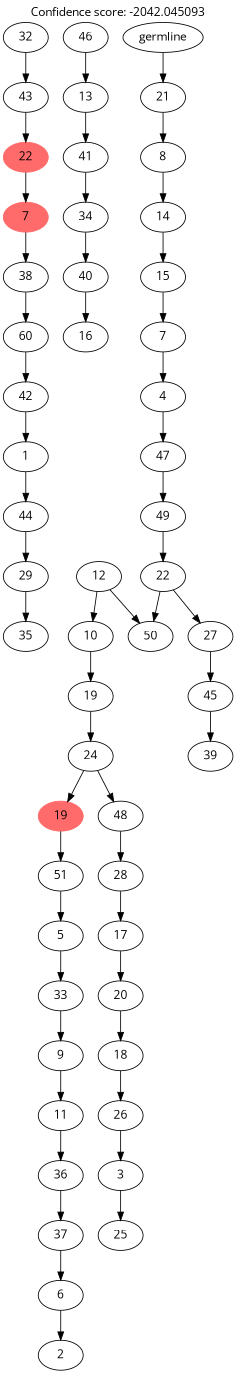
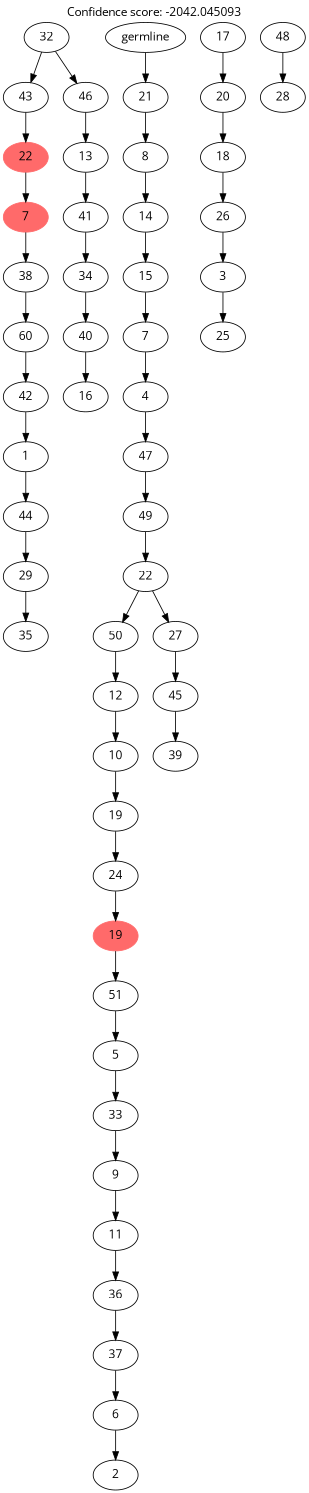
  digraph {
    fontname="Open Sans"
    label="Confidence score: -2042.045093"
    labelloc=t
    node [fontname="Open Sans"]
    edge [fontname="Open Sans"]
    n1 [label=29]
    n2 [label=35]
    n3 [label=44]
    n4 [label=1]
    n5 [label=42]
    n6 [label=60]
    n7 [label=38]
    n8 [color=indianred1 label=7 style=filled]
    n9 [color=indianred1 label=22 style=filled]
    n10 [label=43]
    n11 [label=40]
    n12 [label=16]
    n13 [label=34]
    n14 [label=41]
    n15 [label=13]
    n16 [label=46]
    n17 [label=32]
    n18 [label=2]
    n19 [label=6]
    n20 [label=37]
    n21 [label=36]
    n22 [label=11]
    n23 [label=9]
    n24 [label=33]
    n25 [label=5]
    n26 [label=51]
    n27 [color=indianred1 label=19 style=filled]
    n28 [label=3]
    n29 [label=25]
    n30 [label=26]
    n31 [label=18]
    n32 [label=20]
    n33 [label=17]
    n34 [label=28]
    n35 [label=48]
    n36 [label=24]
    n37 [label=19]
    n38 [label=10]
    n39 [label=50]
    n40 [label=12]
    n41 [label=45]
    n42 [label=39]
    n43 [label=27]
    n44 [label=22]
    n45 [label=49]
    n46 [label=47]
    n47 [label=4]
    n48 [label=7]
    n49 [label=15]
    n50 [label=14]
    n51 [label=8]
    n52 [label=21]
    n53 [label=germline]
    n1 -> n2
    n3 -> n1
    n4 -> n3
    n5 -> n4
    n6 -> n5
    n7 -> n6
    n8 -> n7
    n9 -> n8
    n10 -> n9
    n11 -> n12
    n13 -> n11
    n14 -> n13
    n15 -> n14
    n16 -> n15
    n17 -> n10
+   n17 -> n16
    n19 -> n18
    n20 -> n19
    n21 -> n20
    n22 -> n21
    n23 -> n22
    n24 -> n23
    n25 -> n24
    n26 -> n25
    n27 -> n26
    n28 -> n29
    n30 -> n28
    n31 -> n30
    n32 -> n31
    n33 -> n32
-   n34 -> n33
    n35 -> n34
    n36 -> n27
-   n36 -> n35
    n37 -> n36
    n38 -> n37
-   n40 -> n39
+   n39 -> n40
    n40 -> n38
    n41 -> n42
    n43 -> n41
    n44 -> n39
    n44 -> n43
    n45 -> n44
    n46 -> n45
    n47 -> n46
    n48 -> n47
    n49 -> n48
    n50 -> n49
    n51 -> n50
    n52 -> n51
    n53 -> n52
  }
